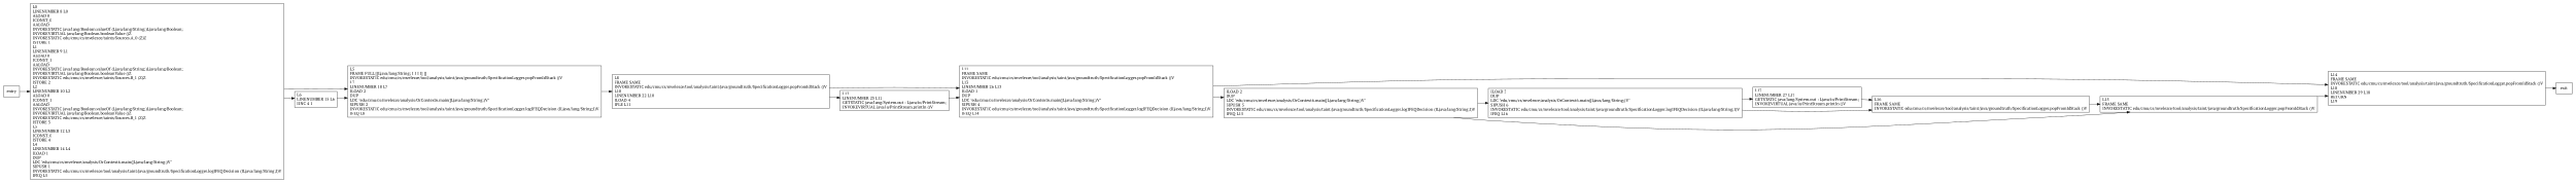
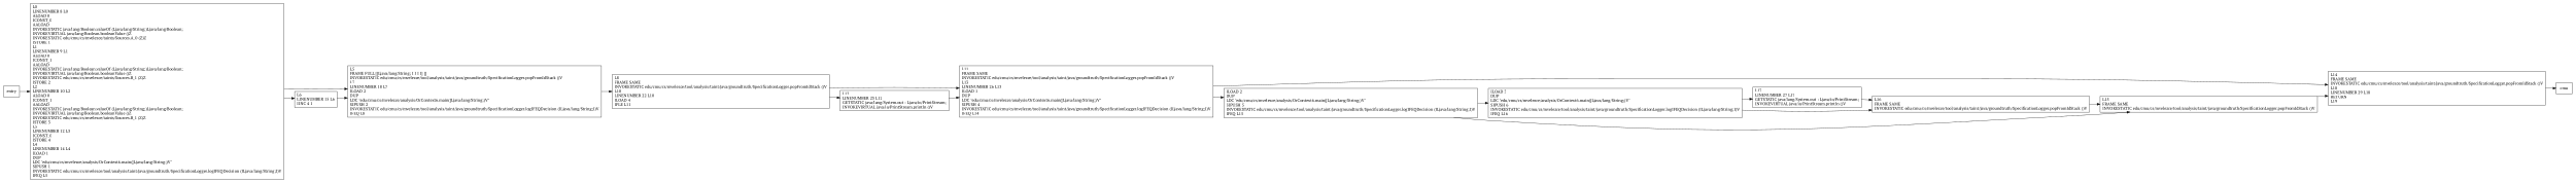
  digraph {
    fontname="PT Serif"
    rankdir=LR
    node [fontname="PT Serif" shape=record]
    edge [fontname="PT Serif"]
    n1 [label="L11\lFRAME SAME\lINVOKESTATIC edu/cmu/cs/mvelezce/tool/analysis/taint/java/groundtruth/SpecificationLogger.popFromIdStack ()V\lL13\lLINENUMBER 26 L13\lILOAD 1\lDUP\lLDC \"edu/cmu/cs/mvelezce/analysis/OrContext6.main([Ljava/lang/String;)V\"\lSIPUSH 4\lINVOKESTATIC edu/cmu/cs/mvelezce/tool/analysis/taint/java/groundtruth/SpecificationLogger.logIFEQDecision (ILjava/lang/String;I)V\lIFEQ L14\l"]
    n2 [label="L14\lFRAME SAME\lINVOKESTATIC edu/cmu/cs/mvelezce/tool/analysis/taint/java/groundtruth/SpecificationLogger.popFromIdStack ()V\lL18\lLINENUMBER 29 L18\lRETURN\lL19\l"]
    n3 [label="ILOAD 2\lDUP\lLDC \"edu/cmu/cs/mvelezce/analysis/OrContext6.main([Ljava/lang/String;)V\"\lSIPUSH 5\lINVOKESTATIC edu/cmu/cs/mvelezce/tool/analysis/taint/java/groundtruth/SpecificationLogger.logIFEQDecision (ILjava/lang/String;I)V\lIFEQ L15\l"]
-   exit
+   exit [label=cmu]
    n5 [label="ILOAD 3\lDUP\lLDC \"edu/cmu/cs/mvelezce/analysis/OrContext6.main([Ljava/lang/String;)V\"\lSIPUSH 6\lINVOKESTATIC edu/cmu/cs/mvelezce/tool/analysis/taint/java/groundtruth/SpecificationLogger.logIFEQDecision (ILjava/lang/String;I)V\lIFEQ L16\l"]
    n6 [label="L15\lFRAME SAME\lINVOKESTATIC edu/cmu/cs/mvelezce/tool/analysis/taint/java/groundtruth/SpecificationLogger.popFromIdStack ()V\l"]
    n7 [label="L5\lFRAME FULL [[Ljava/lang/String; I I I I] []\lINVOKESTATIC edu/cmu/cs/mvelezce/tool/analysis/taint/java/groundtruth/SpecificationLogger.popFromIdStack ()V\lL7\lLINENUMBER 18 L7\lILOAD 2\lDUP\lLDC \"edu/cmu/cs/mvelezce/analysis/OrContext6.main([Ljava/lang/String;)V\"\lSIPUSH 2\lINVOKESTATIC edu/cmu/cs/mvelezce/tool/analysis/taint/java/groundtruth/SpecificationLogger.logIFEQDecision (ILjava/lang/String;I)V\lIFEQ L8\l"]
    n8 [label="L8\lFRAME SAME\lINVOKESTATIC edu/cmu/cs/mvelezce/tool/analysis/taint/java/groundtruth/SpecificationLogger.popFromIdStack ()V\lL10\lLINENUMBER 22 L10\lILOAD 4\lIFLE L11\l"]
    n9 [label="L12\lLINENUMBER 23 L12\lGETSTATIC java/lang/System.out : Ljava/io/PrintStream;\lINVOKEVIRTUAL java/io/PrintStream.println ()V\l"]
    n10 [label="L17\lLINENUMBER 27 L17\lGETSTATIC java/lang/System.out : Ljava/io/PrintStream;\lINVOKEVIRTUAL java/io/PrintStream.println ()V\l"]
    n11 [label="L16\lFRAME SAME\lINVOKESTATIC edu/cmu/cs/mvelezce/tool/analysis/taint/java/groundtruth/SpecificationLogger.popFromIdStack ()V\l"]
    n12 [label="L6\lLINENUMBER 15 L6\lIINC 4 1\l"]
    n13 [label="L0\lLINENUMBER 8 L0\lALOAD 0\lICONST_0\lAALOAD\lINVOKESTATIC java/lang/Boolean.valueOf (Ljava/lang/String;)Ljava/lang/Boolean;\lINVOKEVIRTUAL java/lang/Boolean.booleanValue ()Z\lINVOKESTATIC edu/cmu/cs/mvelezce/taints/Sources.A_0 (Z)Z\lISTORE 1\lL1\lLINENUMBER 9 L1\lALOAD 0\lICONST_1\lAALOAD\lINVOKESTATIC java/lang/Boolean.valueOf (Ljava/lang/String;)Ljava/lang/Boolean;\lINVOKEVIRTUAL java/lang/Boolean.booleanValue ()Z\lINVOKESTATIC edu/cmu/cs/mvelezce/taints/Sources.B_1 (Z)Z\lISTORE 2\lL2\lLINENUMBER 10 L2\lALOAD 0\lICONST_1\lAALOAD\lINVOKESTATIC java/lang/Boolean.valueOf (Ljava/lang/String;)Ljava/lang/Boolean;\lINVOKEVIRTUAL java/lang/Boolean.booleanValue ()Z\lINVOKESTATIC edu/cmu/cs/mvelezce/taints/Sources.B_1 (Z)Z\lISTORE 3\lL3\lLINENUMBER 12 L3\lICONST_0\lISTORE 4\lL4\lLINENUMBER 14 L4\lILOAD 1\lDUP\lLDC \"edu/cmu/cs/mvelezce/analysis/OrContext6.main([Ljava/lang/String;)V\"\lSIPUSH 1\lINVOKESTATIC edu/cmu/cs/mvelezce/tool/analysis/taint/java/groundtruth/SpecificationLogger.logIFEQDecision (ILjava/lang/String;I)V\lIFEQ L5\l"]
    entry
    n1 -> n2
    n1 -> n3
    n2 -> exit
    n3 -> n5
    n3 -> n6
    n5 -> n10
    n5 -> n11
    n6 -> n2
    n7 -> n8
    n8 -> n1
    n8 -> n9
    n9 -> n1
    n10 -> n11
    n11 -> n6
    n12 -> n7
    n13 -> n7
    n13 -> n12
    entry -> n13
  }
